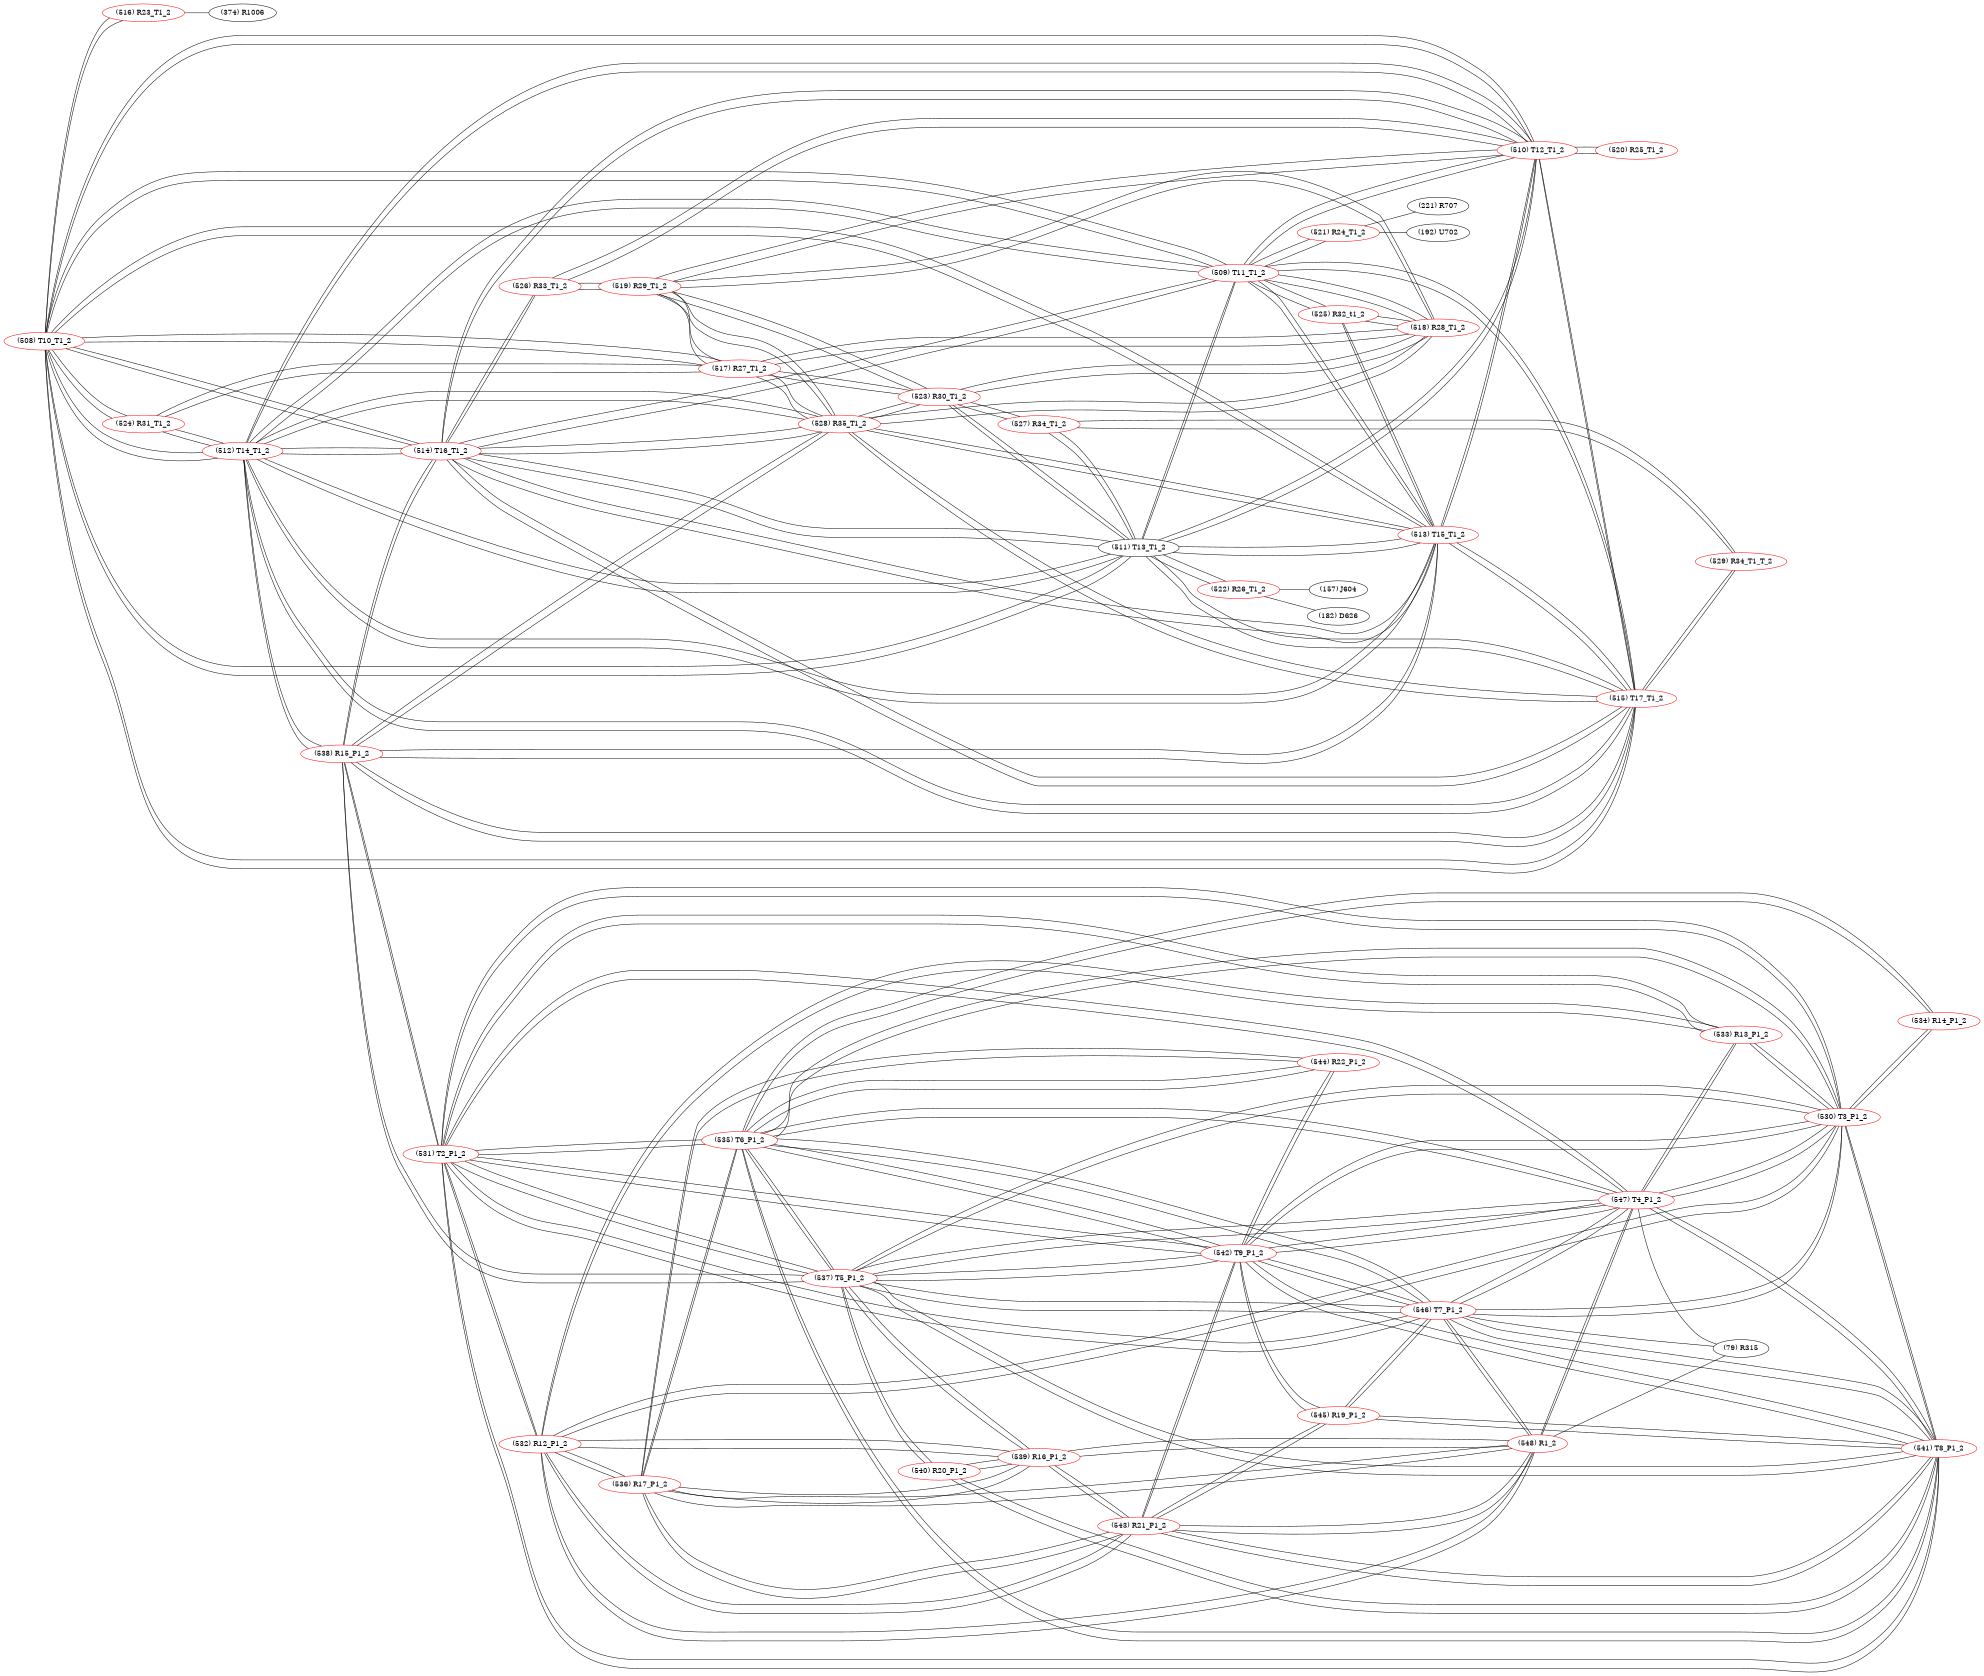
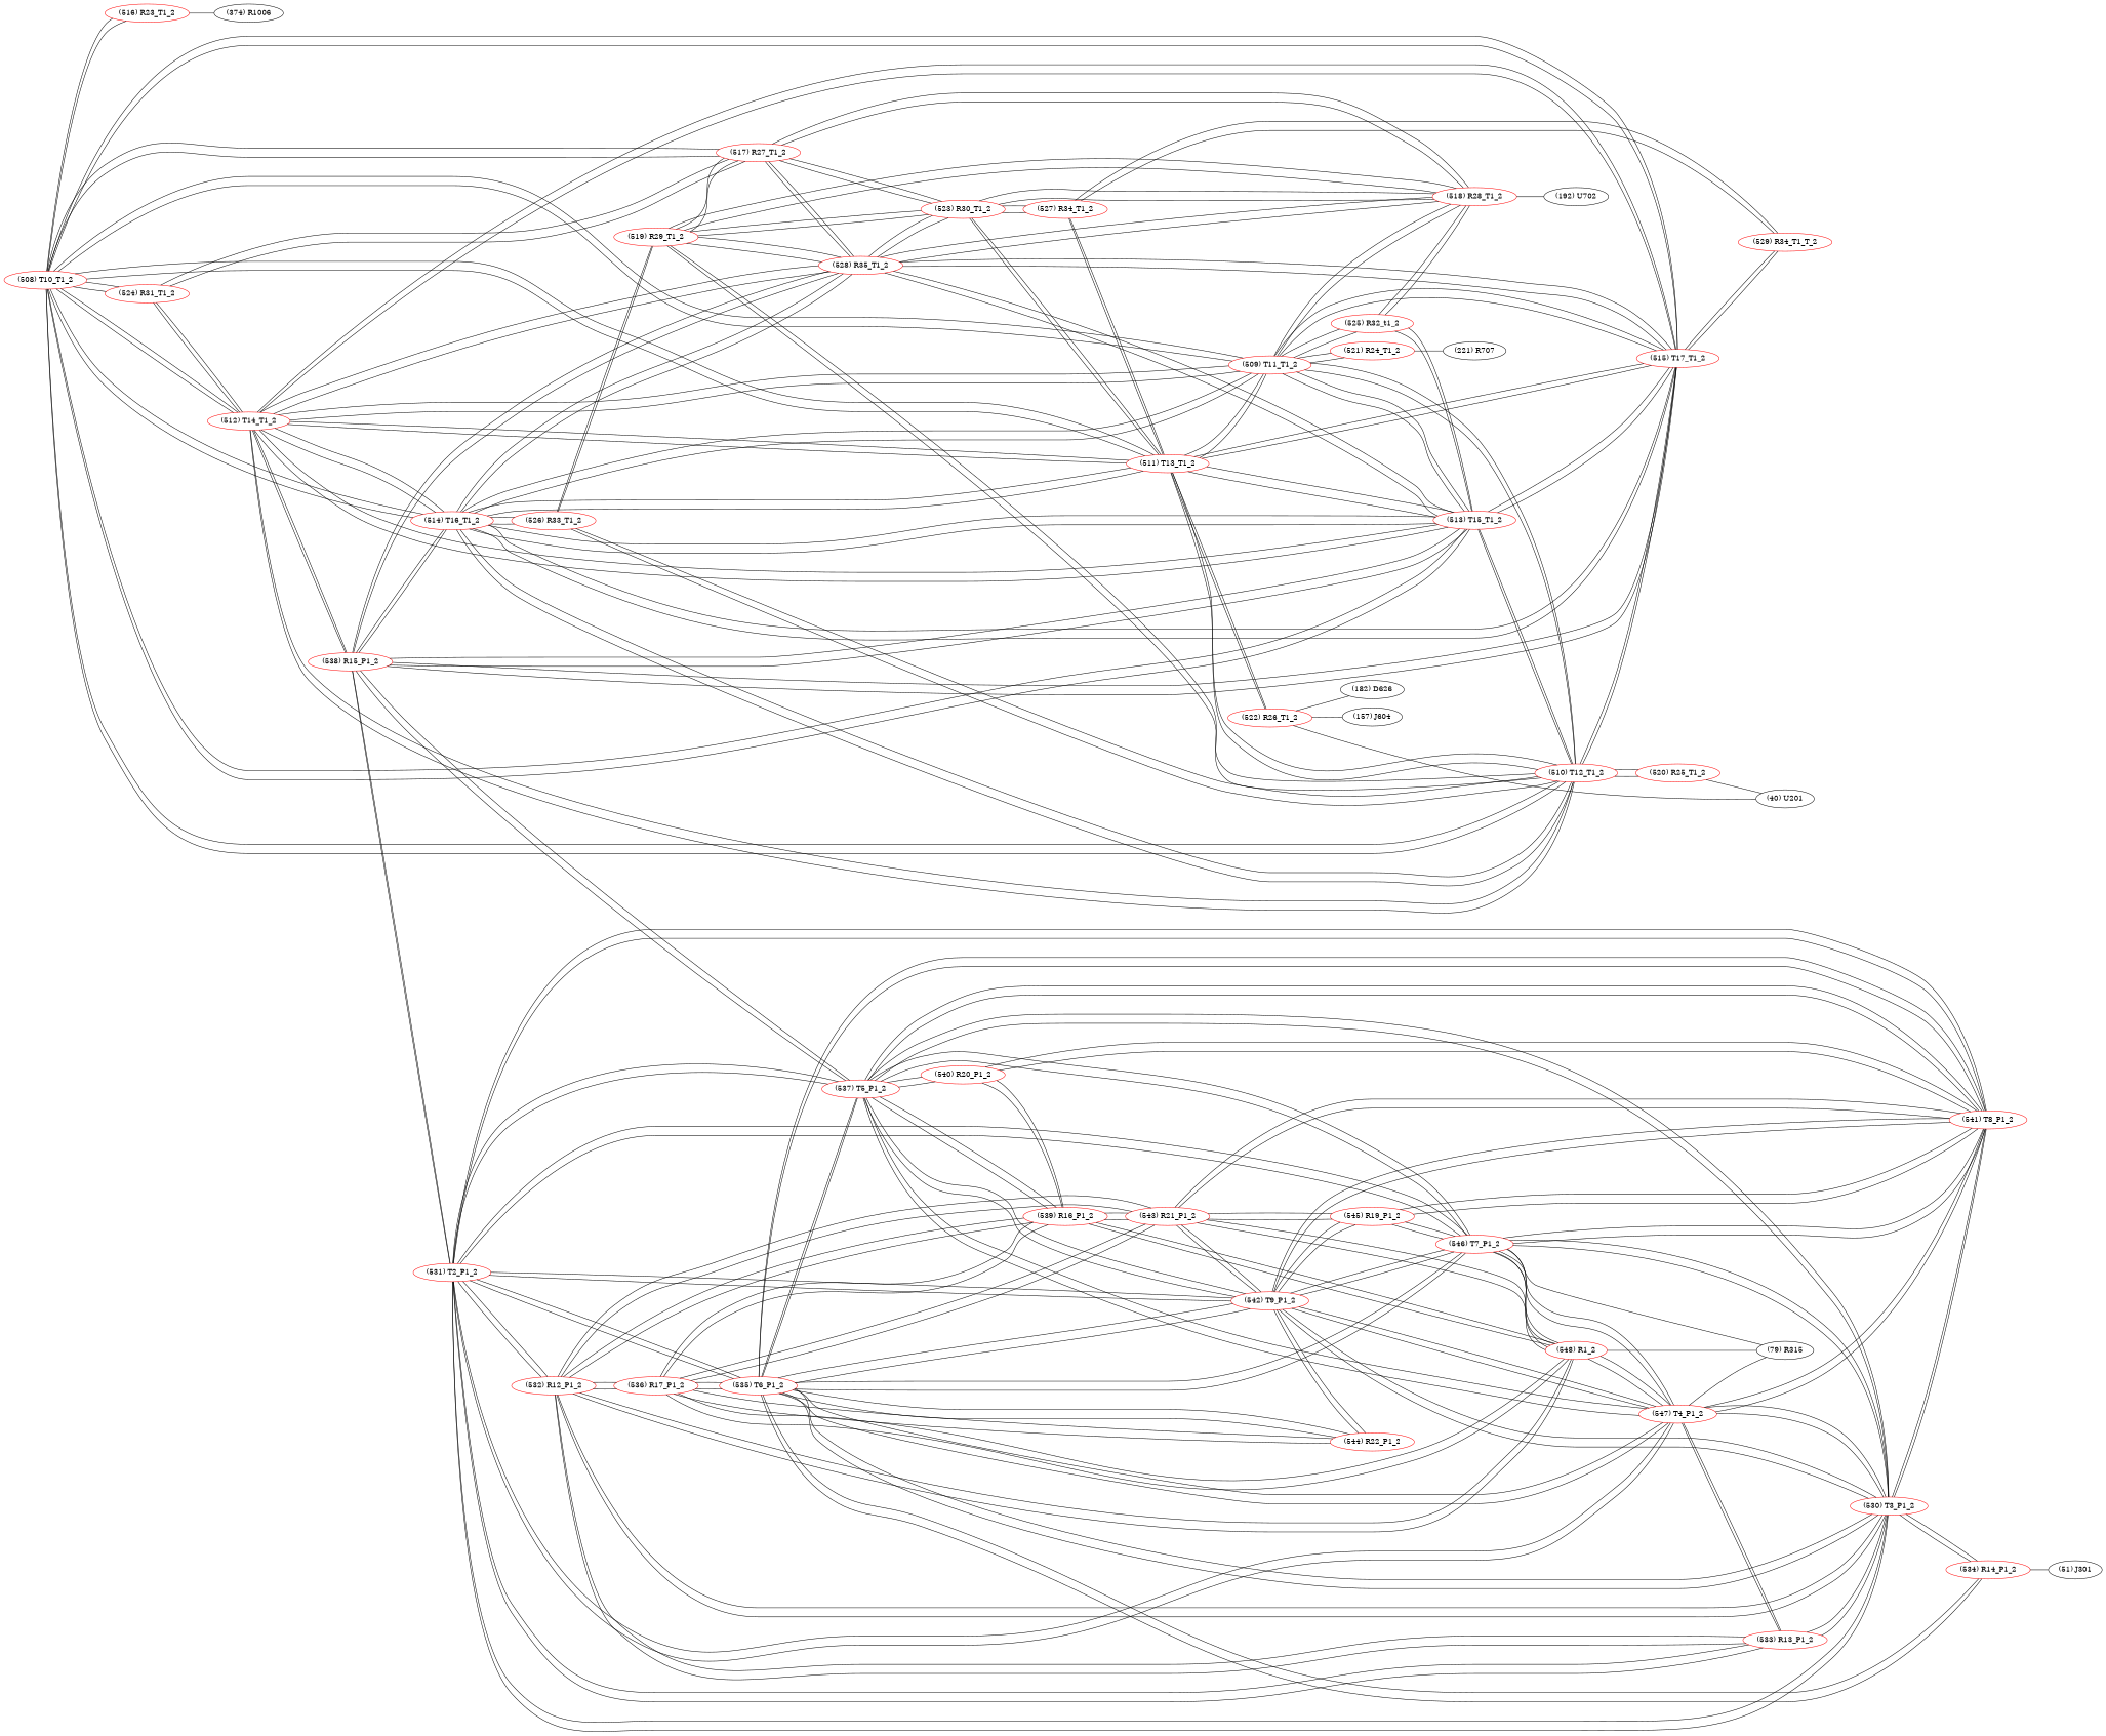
  graph {
    rankdir=LR
    node [color=red]
    n1 [label="(508) T10_T1_2"]
    n2 [label="(516) R23_T1_2"]
    n3 [label="(524) R31_T1_2"]
    n4 [label="(517) R27_T1_2"]
    n5 [label="(514) T16_T1_2"]
    n6 [label="(515) T17_T1_2"]
    n7 [label="(513) T15_T1_2"]
    n8 [label="(510) T12_T1_2"]
    n9 [label="(512) T14_T1_2"]
-   n10 [color=black label="(511) T13_T1_2"]
+   n10 [label="(511) T13_T1_2"]
    n11 [label="(509) T11_T1_2"]
    n12 [label="(374) R1006" color=""]
    n13 [label="(518) R28_T1_2"]
    n14 [label="(519) R29_T1_2"]
    n15 [label="(523) R30_T1_2"]
    n16 [label="(528) R35_T1_2"]
    n17 [label="(526) R33_T1_2"]
    n18 [label="(538) R15_P1_2"]
    n19 [label="(529) R34_T1_T_2"]
    n20 [label="(525) R32_t1_2"]
    n21 [label="(520) R25_T1_2"]
    n22 [label="(527) R34_T1_2"]
    n23 [label="(522) R26_T1_2"]
    n24 [label="(521) R24_T1_2"]
    n25 [label="(537) T5_P1_2"]
    n26 [label="(531) T2_P1_2"]
+   n27 [label="(40) U201" color=""]
    n28 [label="(182) D626" color=""]
    n29 [label="(157) J604" color=""]
    n30 [label="(192) U702" color=""]
    n31 [label="(221) R707" color=""]
    n32 [label="(530) T3_P1_2"]
    n33 [label="(547) T4_P1_2"]
    n34 [label="(546) T7_P1_2"]
    n35 [label="(542) T9_P1_2"]
    n36 [label="(541) T8_P1_2"]
    n37 [label="(535) T6_P1_2"]
    n38 [label="(539) R16_P1_2"]
    n39 [label="(540) R20_P1_2"]
    n40 [label="(533) R13_P1_2"]
    n41 [label="(532) R12_P1_2"]
    n42 [label="(534) R14_P1_2"]
    n43 [label="(548) R1_2"]
    n44 [label="(79) R315" color=""]
    n45 [label="(545) R19_P1_2"]
    n46 [label="(543) R21_P1_2"]
    n47 [label="(544) R22_P1_2"]
    n48 [label="(536) R17_P1_2"]
+   n49 [label="(51) J301" color=""]
    n1 -- n2
    n1 -- n3
    n1 -- n4
    n1 -- n5
    n1 -- n6
    n1 -- n7
    n1 -- n8
    n1 -- n9
    n1 -- n10
    n1 -- n11
    n2 -- n1
    n2 -- n12
    n3 -- n1
    n3 -- n4
    n3 -- n9
    n4 -- n1
    n4 -- n3
    n4 -- n13
    n4 -- n14
    n4 -- n15
    n4 -- n16
    n5 -- n1
    n5 -- n6
    n5 -- n7
    n5 -- n8
    n5 -- n9
    n5 -- n10
    n5 -- n11
    n5 -- n16
    n5 -- n17
    n5 -- n18
    n6 -- n1
    n6 -- n5
    n6 -- n7
    n6 -- n8
    n6 -- n9
    n6 -- n10
    n6 -- n11
    n6 -- n16
    n6 -- n18
    n6 -- n19
    n7 -- n1
    n7 -- n5
    n7 -- n6
    n7 -- n8
    n7 -- n9
    n7 -- n10
    n7 -- n11
    n7 -- n16
    n7 -- n18
    n7 -- n20
    n8 -- n1
    n8 -- n5
    n8 -- n6
    n8 -- n7
    n8 -- n9
    n8 -- n10
    n8 -- n11
    n8 -- n14
    n8 -- n17
    n8 -- n21
    n9 -- n1
    n9 -- n3
    n9 -- n5
    n9 -- n6
    n9 -- n7
    n9 -- n8
    n9 -- n10
    n9 -- n11
    n9 -- n16
    n9 -- n18
    n10 -- n1
    n10 -- n5
    n10 -- n6
    n10 -- n7
    n10 -- n8
    n10 -- n9
    n10 -- n11
    n10 -- n15
    n10 -- n22
    n10 -- n23
    n11 -- n1
    n11 -- n5
    n11 -- n6
    n11 -- n7
    n11 -- n8
    n11 -- n9
    n11 -- n10
    n11 -- n13
    n11 -- n20
    n11 -- n24
    n13 -- n4
    n13 -- n11
    n13 -- n14
    n13 -- n15
    n13 -- n16
    n13 -- n20
    n14 -- n4
    n14 -- n8
    n14 -- n13
    n14 -- n15
    n14 -- n16
    n14 -- n17
    n15 -- n4
    n15 -- n10
    n15 -- n13
    n15 -- n14
    n15 -- n16
    n15 -- n22
    n16 -- n4
    n16 -- n5
    n16 -- n6
    n16 -- n7
    n16 -- n9
    n16 -- n13
    n16 -- n14
    n16 -- n15
    n16 -- n18
    n17 -- n5
    n17 -- n8
    n17 -- n14
    n18 -- n5
    n18 -- n6
    n18 -- n7
    n18 -- n9
    n18 -- n16
    n18 -- n25
    n18 -- n26
    n19 -- n6
    n19 -- n22
    n20 -- n7
    n20 -- n11
    n20 -- n13
    n21 -- n8
+   n21 -- n27
    n22 -- n10
    n22 -- n15
    n22 -- n19
    n23 -- n10
+   n23 -- n27
    n23 -- n28
    n23 -- n29
    n24 -- n11
-   n24 -- n30
+   n13 -- n30
    n24 -- n31
    n25 -- n18
    n25 -- n26
    n25 -- n32
    n25 -- n33
    n25 -- n34
    n25 -- n35
    n25 -- n36
    n25 -- n37
    n25 -- n38
    n25 -- n39
    n26 -- n18
    n26 -- n25
    n26 -- n32
    n26 -- n33
    n26 -- n34
    n26 -- n35
    n26 -- n36
    n26 -- n37
    n26 -- n40
    n26 -- n41
    n32 -- n25
    n32 -- n26
    n32 -- n33
    n32 -- n34
    n32 -- n35
    n32 -- n36
    n32 -- n37
    n32 -- n40
    n32 -- n41
    n32 -- n42
    n33 -- n25
    n33 -- n26
    n33 -- n32
    n33 -- n34
    n33 -- n35
    n33 -- n36
    n33 -- n37
    n33 -- n40
    n33 -- n43
    n33 -- n44
    n34 -- n25
    n34 -- n26
    n34 -- n32
    n34 -- n33
    n34 -- n35
    n34 -- n36
    n34 -- n37
    n34 -- n43
    n34 -- n44
    n34 -- n45
    n35 -- n25
    n35 -- n26
    n35 -- n32
    n35 -- n33
    n35 -- n34
    n35 -- n36
    n35 -- n37
    n35 -- n45
    n35 -- n46
    n35 -- n47
    n36 -- n25
    n36 -- n26
    n36 -- n32
    n36 -- n33
    n36 -- n34
    n36 -- n35
    n36 -- n37
    n36 -- n39
    n36 -- n45
    n36 -- n46
    n37 -- n25
    n37 -- n26
    n37 -- n32
    n37 -- n33
    n37 -- n34
    n37 -- n35
    n37 -- n36
    n37 -- n42
    n37 -- n47
    n37 -- n48
    n38 -- n25
    n38 -- n39
    n38 -- n41
    n38 -- n43
    n38 -- n46
    n38 -- n48
    n39 -- n25
    n39 -- n36
    n39 -- n38
    n40 -- n26
    n40 -- n32
    n40 -- n33
    n40 -- n41
    n41 -- n26
    n41 -- n32
    n41 -- n38
    n41 -- n40
    n41 -- n43
    n41 -- n46
    n41 -- n48
    n42 -- n32
    n42 -- n37
+   n42 -- n49
    n43 -- n33
    n43 -- n34
    n43 -- n38
    n43 -- n41
    n43 -- n44
    n43 -- n46
    n43 -- n48
    n45 -- n34
    n45 -- n35
    n45 -- n36
    n45 -- n46
    n46 -- n35
    n46 -- n36
    n46 -- n38
    n46 -- n41
    n46 -- n43
    n46 -- n45
    n46 -- n48
    n47 -- n35
    n47 -- n37
    n47 -- n48
    n48 -- n37
    n48 -- n38
    n48 -- n41
    n48 -- n43
    n48 -- n46
    n48 -- n47
  }
